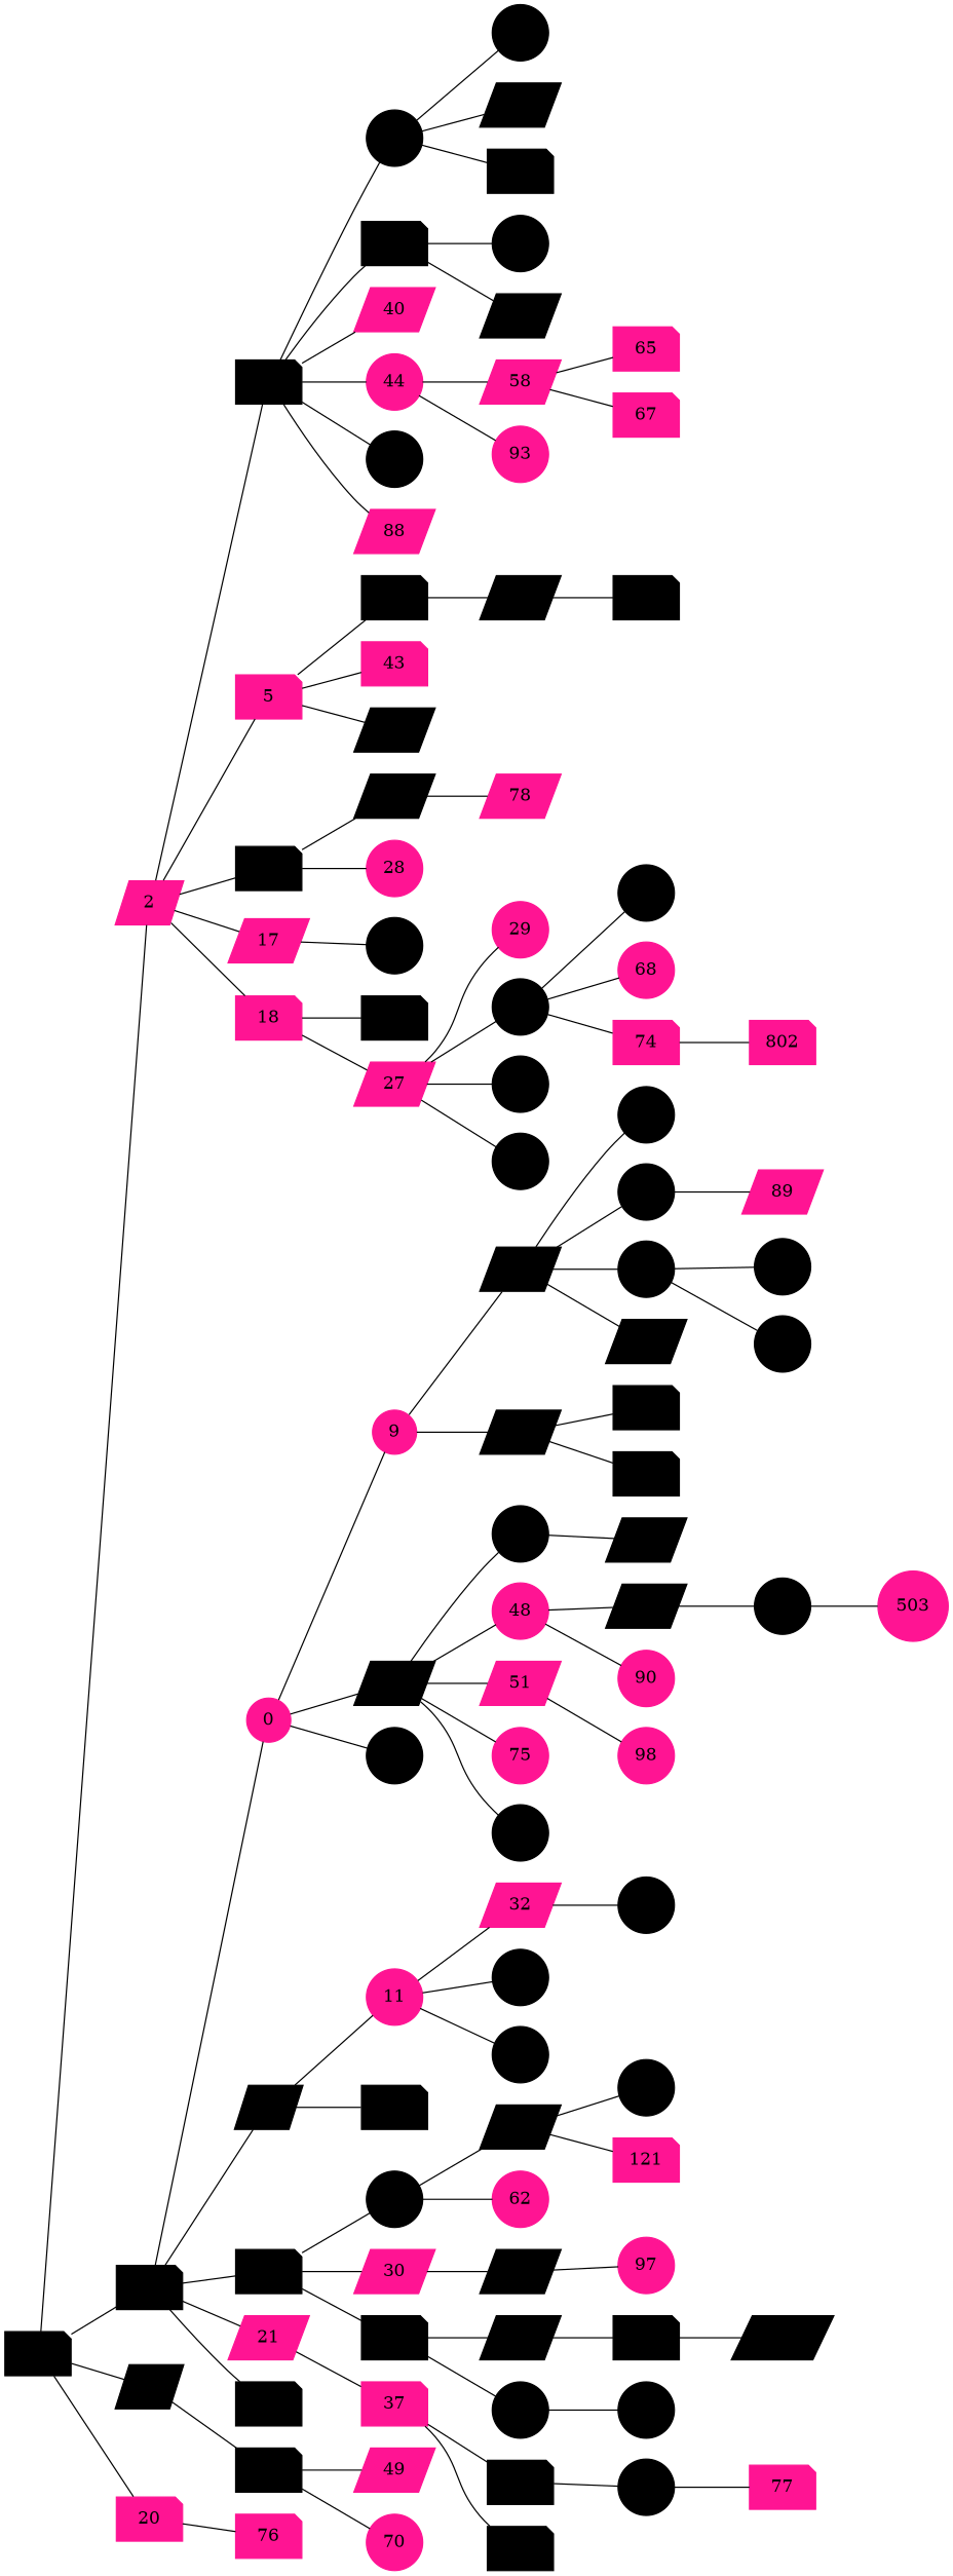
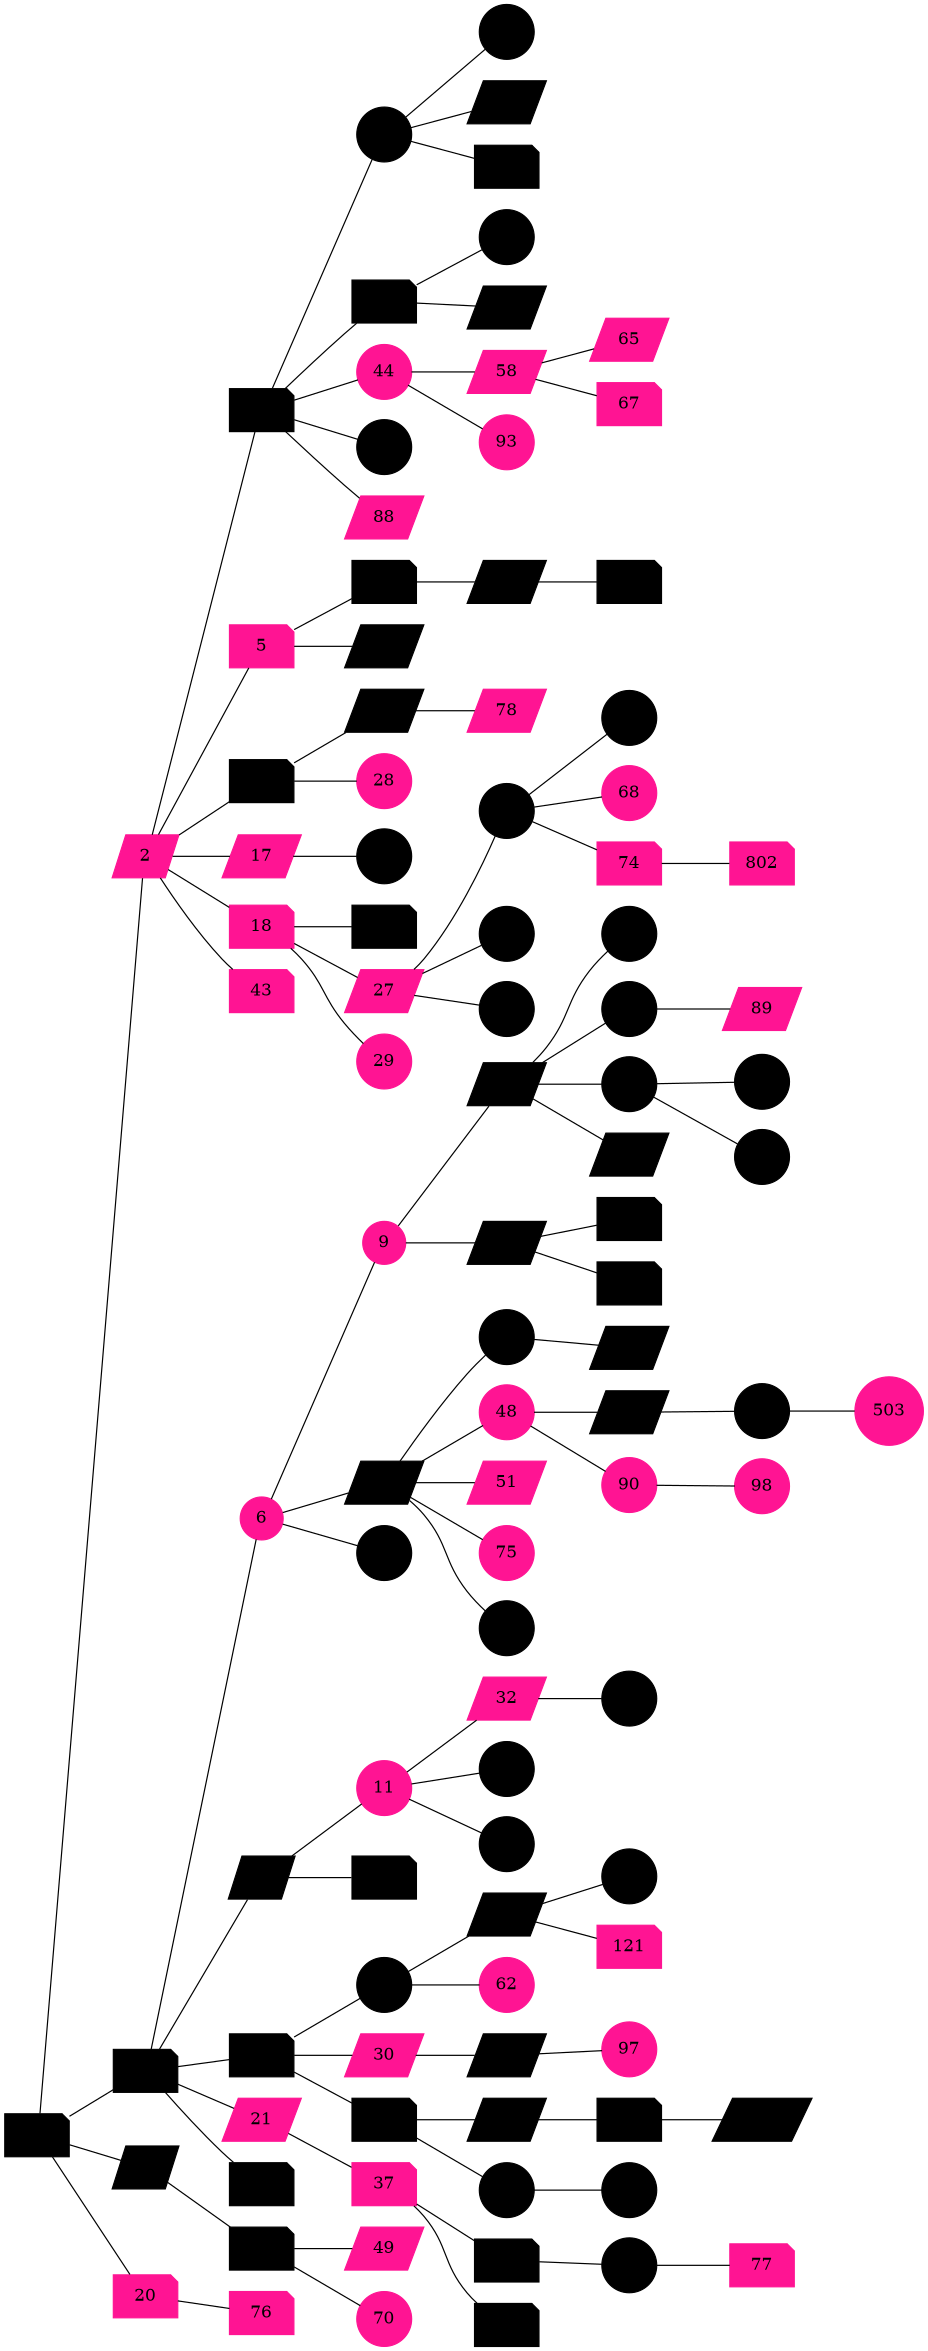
  graph {
    rankdir=LR
    node [color=black shape=circle style=filled]
    1 [shape=note]
    2 [color=deeppink shape=parallelogram]
    4 [shape=note]
    7 [shape=parallelogram]
    20 [color=deeppink shape=note]
    3 [shape=note]
    5 [color=deeppink shape=note]
    14 [shape=note]
    17 [color=deeppink shape=parallelogram]
    18 [color=deeppink shape=note]
-   6 [color=deeppink label=0]
+   6 [color=deeppink]
    8 [shape=parallelogram]
    10 [shape=note]
    21 [color=deeppink shape=parallelogram]
    60 [shape=note]
    45 [shape=note]
    76 [color=deeppink shape=note]
    31
    36 [shape=note]
-   40 [color=deeppink shape=parallelogram]
    44 [color=deeppink]
    72
    88 [color=deeppink shape=parallelogram]
    22 [shape=note]
    43 [color=deeppink shape=note]
    96 [shape=parallelogram]
    19 [shape=parallelogram]
    28 [color=deeppink]
    52
    25 [shape=note]
    27 [color=deeppink shape=parallelogram]
    29 [color=deeppink]
    41
    79 [shape=parallelogram]
    83 [shape=note]
    69
    94 [shape=parallelogram]
    58 [color=deeppink shape=parallelogram]
    93 [color=deeppink]
    9 [color=deeppink]
    13 [shape=parallelogram]
    23
    11 [color=deeppink]
    99 [shape=note]
    15
    30 [color=deeppink shape=parallelogram]
    39 [shape=note]
    37 [color=deeppink shape=note]
    34 [shape=parallelogram]
    12 [shape=parallelogram]
    26 [shape=parallelogram]
    33
    48 [color=deeppink]
    51 [color=deeppink shape=parallelogram]
    75 [color=deeppink]
    81
    49 [color=deeppink shape=parallelogram]
    70 [color=deeppink]
    32 [color=deeppink shape=parallelogram]
    47
    91
    16
    35
    38
    80 [shape=parallelogram]
    56 [shape=note]
    85 [shape=note]
    24 [shape=parallelogram]
    62 [color=deeppink]
    55 [shape=parallelogram]
    59 [shape=parallelogram]
    71
    54
    89 [color=deeppink shape=parallelogram]
    64
    92
    46 [shape=parallelogram]
    84 [shape=parallelogram]
    90 [color=deeppink]
    78 [color=deeppink shape=parallelogram]
    87
    n82 [color=deeppink label=121 shape=note]
    42
    50
    82
    53 [shape=note]
    66 [shape=note]
    95 [shape=note]
    61
    68 [color=deeppink]
    74 [color=deeppink shape=note]
    97 [color=deeppink]
    57
    63 [shape=note]
    73
    n96 [color=deeppink label=802 shape=note]
-   65 [color=deeppink shape=note]
+   65 [color=deeppink shape=parallelogram]
    67 [color=deeppink shape=note]
    86
    98 [color=deeppink]
    77 [color=deeppink shape=note]
    100 [shape=parallelogram]
    n103 [color=deeppink label=503]
    1 -- 2
    1 -- 4
    1 -- 7
    1 -- 20
    2 -- 3
    2 -- 5
    2 -- 14
    2 -- 17
    2 -- 18
    4 -- 6
    4 -- 8
    4 -- 10
    4 -- 21
    4 -- 60
    7 -- 45
    20 -- 76
    3 -- 31
    3 -- 36
-   3 -- 40
    3 -- 44
    3 -- 72
    3 -- 88
    5 -- 22
-   5 -- 43
+   2 -- 43
    5 -- 96
    14 -- 19
    14 -- 28
    17 -- 52
    18 -- 25
    18 -- 27
-   27 -- 29
+   18 -- 29
    6 -- 9
    6 -- 13
    6 -- 23
    8 -- 11
    8 -- 99
    10 -- 15
    10 -- 30
    10 -- 39
    21 -- 37
    45 -- 49
    45 -- 70
    31 -- 41
    31 -- 79
    31 -- 83
    36 -- 69
    36 -- 94
    44 -- 58
    44 -- 93
    22 -- 34
    19 -- 78
    27 -- 42
    27 -- 50
    27 -- 82
    58 -- 65
    58 -- 67
    9 -- 12
    9 -- 26
    13 -- 33
    13 -- 48
    13 -- 51
    13 -- 75
    13 -- 81
    11 -- 32
    11 -- 47
    11 -- 91
    15 -- 24
    15 -- 62
    30 -- 55
    39 -- 59
    39 -- 71
    37 -- 53
    37 -- 66
    34 -- 95
    12 -- 16
    12 -- 35
    12 -- 38
    12 -- 80
    26 -- 56
    26 -- 85
    33 -- 46
    48 -- 84
    48 -- 90
    32 -- 54
    35 -- 89
    38 -- 64
    38 -- 92
    24 -- 87
    24 -- n82
    55 -- 97
    59 -- 63
    71 -- 73
    84 -- 86
-   51 -- 98
+   90 -- 98
    42 -- 61
    42 -- 68
    42 -- 74
    53 -- 57
    74 -- n96
    57 -- 77
    63 -- 100
    86 -- n103
  }
